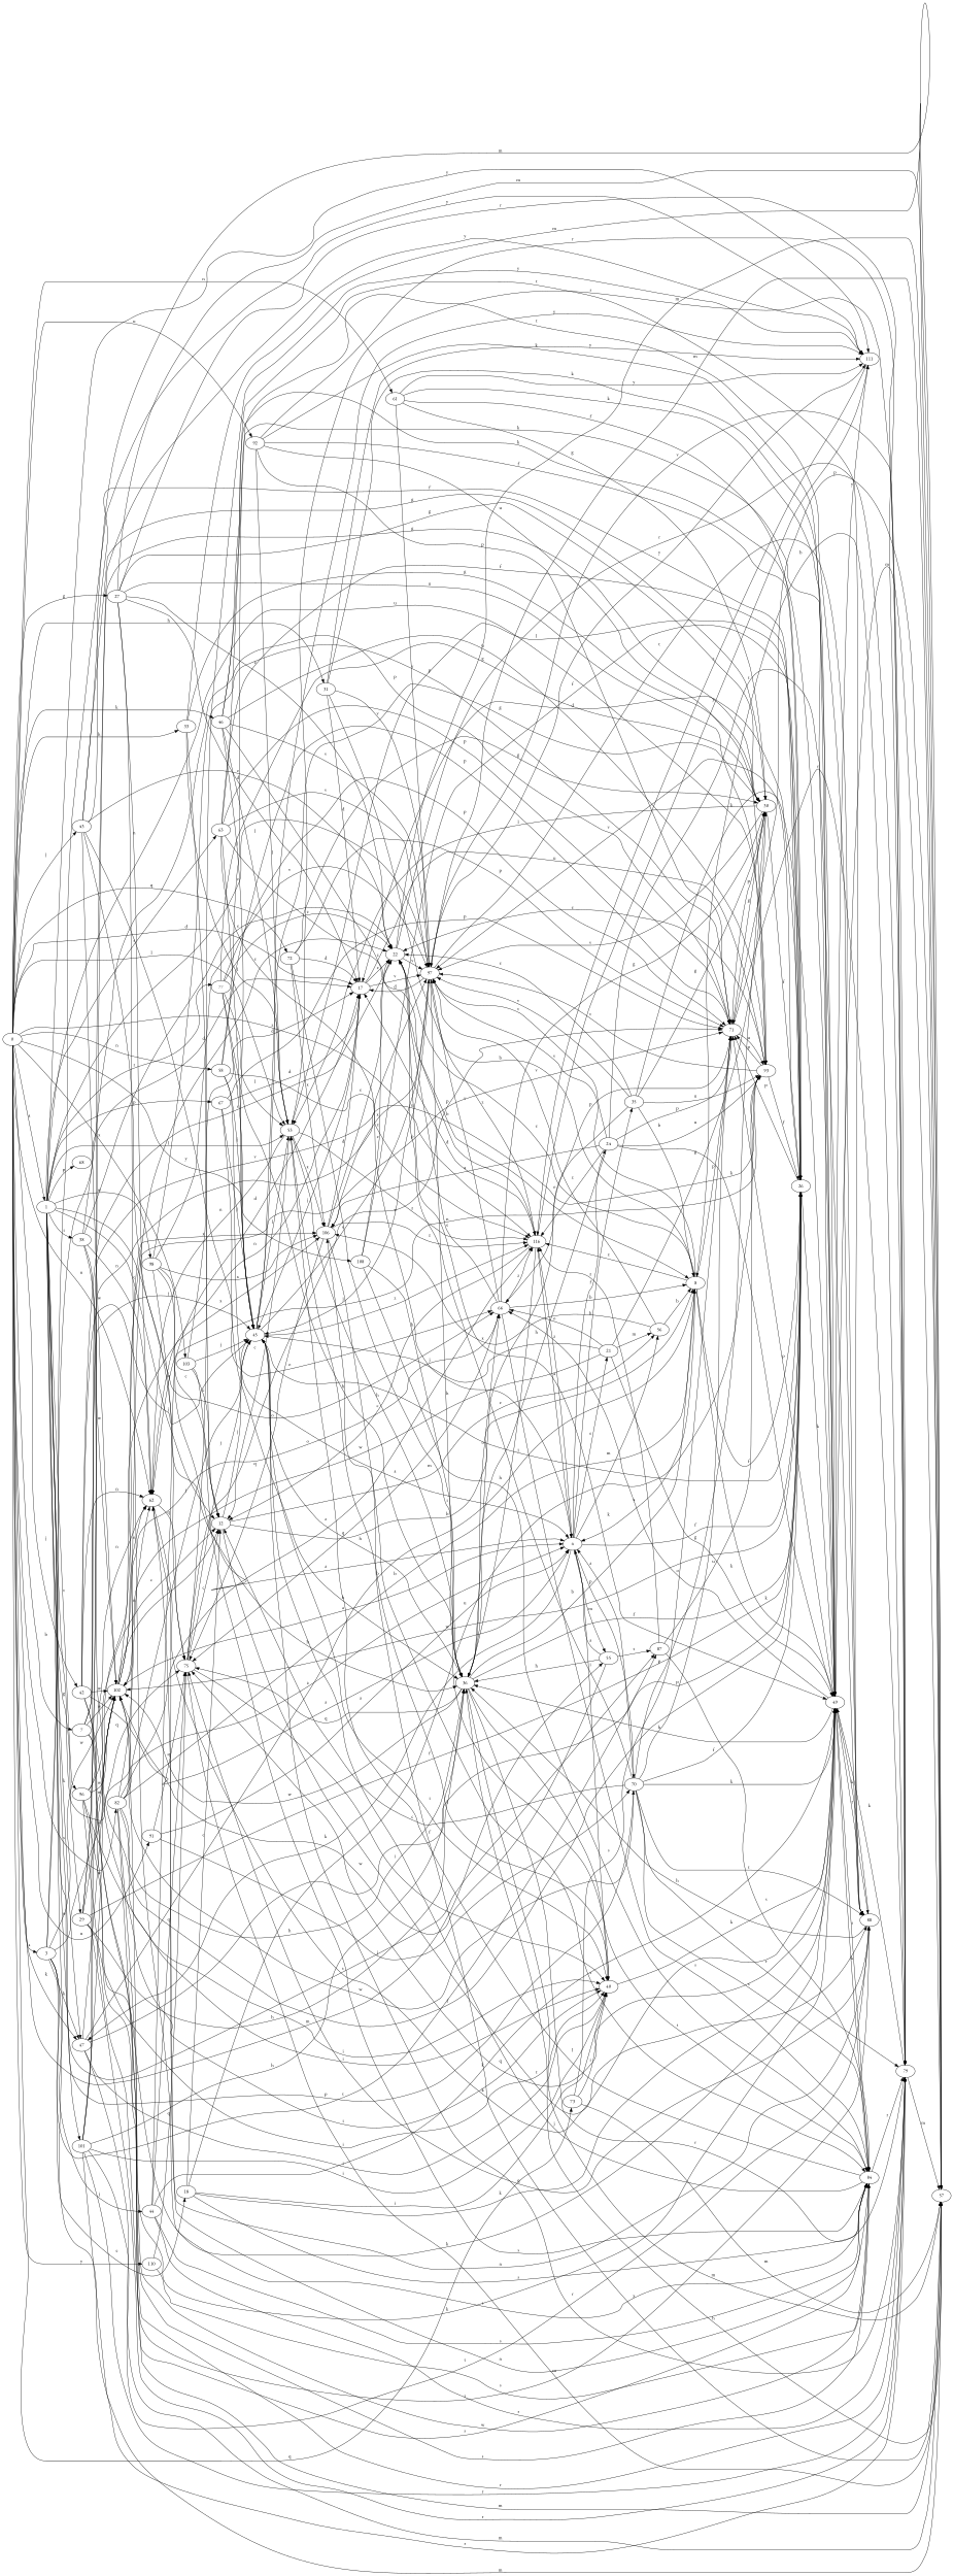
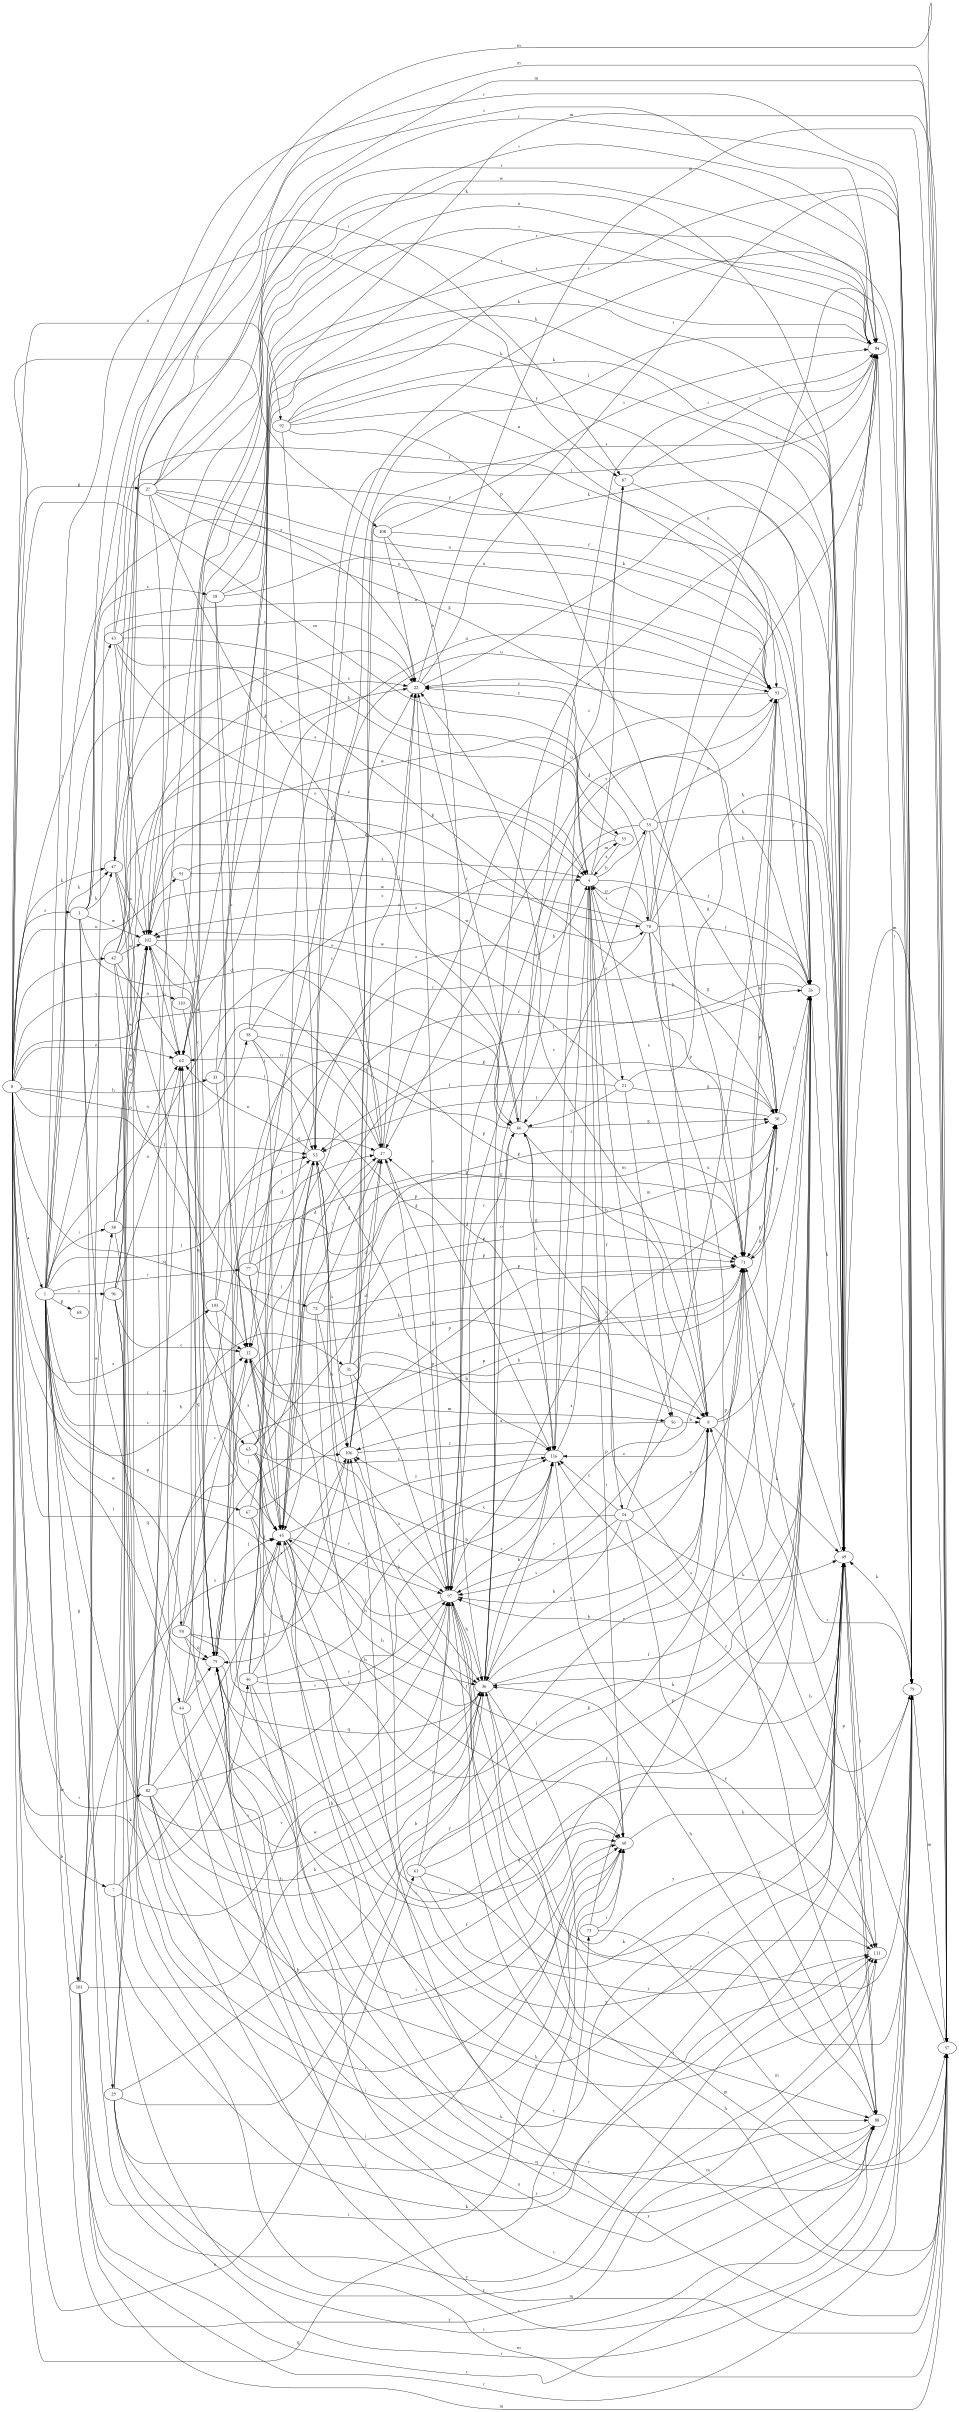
  strict digraph {
    fontname="EB Garamond"
    rankdir=LR
    node [fontname="EB Garamond"]
    edge [fontname="EB Garamond"]
    0
    1
    3
    7
    17
    27
    31
    33
    42
    43
    46
    47
    53
    55
    58
    61
    62
    72
    73
    82
    91
    92
    103
    108
    110
    116
    4
    12
    29
    38
    44
    66
    67
    68
    70
    77
    n37 [label=63]
    87
    93
    96
    97
    98
    101
    111
    18
    75
    79
    102
    45
    49
    88
    22
    84
    30
    57
    8
    40
    26
    36
    106
    71
    21
    24
    35
    56
    0 -> 1 [label=a]
    0 -> 3 [label=a]
    0 -> 7 [label=b]
    0 -> 17 [label=d]
    0 -> 27 [label=g]
    0 -> 31 [label=h]
    0 -> 33 [label=h]
    0 -> 42 [label=j]
    0 -> 43 [label=j]
    0 -> 46 [label=k]
    0 -> 47 [label=k]
    0 -> 53 [label=l]
    0 -> 55 [label=m]
    0 -> 58 [label=n]
    0 -> 61 [label=n]
    0 -> 62 [label=n]
    0 -> 72 [label=q]
    0 -> 73 [label=q]
    0 -> 82 [label=s]
    0 -> 91 [label=u]
    0 -> 92 [label=u]
    0 -> 103 [label=x]
    0 -> 108 [label=y]
    0 -> 110 [label=y]
    0 -> 116 [label=z]
    1 -> 47 [label=k]
    1 -> 53 [label=l]
    1 -> 4 [label=a]
    1 -> 12 [label=c]
    1 -> 29 [label=g]
    1 -> 38 [label=i]
    1 -> 44 [label=j]
    1 -> 66 [label=o]
    1 -> 67 [label=p]
    1 -> 68 [label=p]
    1 -> 70 [label=p]
    1 -> 77 [label=r]
    1 -> n37 [label=s]
    1 -> 87 [label=t]
    1 -> 93 [label=u]
    1 -> 96 [label=v]
    1 -> 97 [label=v]
    1 -> 98 [label=w]
    1 -> 101 [label=w]
    1 -> 111 [label=y]
    3 -> 17 [label=d]
    3 -> 47 [label=k]
    3 -> 87 [label=t]
    3 -> 111 [label=y]
    3 -> 18 [label=e]
    3 -> 75 [label=q]
    3 -> 79 [label=r]
    3 -> 102 [label=w]
    7 -> 97 [label=v]
    7 -> 102 [label=w]
    7 -> 45 [label=j]
    7 -> 49 [label=k]
    7 -> 88 [label=t]
    17 -> 62 [label=n]
    17 -> 93 [label=u]
    17 -> 97 [label=v]
    17 -> 45 [label=j]
    17 -> 22 [label=e]
    27 -> 17 [label=d]
    27 -> 62 [label=n]
    27 -> 93 [label=u]
    27 -> 79 [label=r]
    27 -> 22 [label=e]
    27 -> 84 [label=s]
    27 -> 30 [label=g]
    27 -> 57 [label=m]
    31 -> 17 [label=d]
    31 -> 97 [label=v]
    31 -> 111 [label=y]
    31 -> 49 [label=k]
    31 -> 8 [label=b]
    33 -> 53 [label=l]
    33 -> 12 [label=c]
    33 -> 30 [label=g]
    33 -> 57 [label=m]
    42 -> 62 [label=n]
    42 -> 4 [label=a]
    42 -> 102 [label=w]
    42 -> 45 [label=j]
    42 -> 49 [label=k]
    42 -> 22 [label=e]
    42 -> 40 [label=i]
    43 -> 4 [label=a]
    43 -> 66 [label=o]
    43 -> 102 [label=w]
    43 -> 22 [label=e]
    43 -> 30 [label=g]
    43 -> 57 [label=m]
    43 -> 26 [label=f]
    46 -> 53 [label=l]
    46 -> 116 [label=z]
    46 -> 93 [label=u]
    46 -> 97 [label=v]
    46 -> 45 [label=j]
    46 -> 49 [label=k]
    46 -> 88 [label=t]
    47 -> 102 [label=w]
    47 -> 57 [label=m]
    47 -> 8 [label=b]
    47 -> 40 [label=i]
    47 -> 26 [label=f]
    53 -> 62 [label=n]
    53 -> 116 [label=z]
    53 -> 12 [label=c]
    53 -> 79 [label=r]
    53 -> 36 [label=h]
    53 -> 106 [label=x]
    55 -> 4 [label=a]
    55 -> 102 [label=w]
    55 -> 36 [label=h]
    58 -> 116 [label=z]
    58 -> 4 [label=a]
    58 -> 45 [label=j]
    58 -> 49 [label=k]
    58 -> 71 [label=p]
    61 -> 97 [label=v]
    61 -> 111 [label=y]
    61 -> 49 [label=k]
    61 -> 30 [label=g]
    61 -> 26 [label=f]
    62 -> 75 [label=q]
    62 -> 49 [label=k]
    72 -> 17 [label=d]
    72 -> 30 [label=g]
    72 -> 40 [label=i]
    72 -> 106 [label=x]
    72 -> 71 [label=p]
    73 -> 57 [label=m]
    73 -> 40 [label=i]
    73 -> 71 [label=p]
    82 -> 62 [label=n]
    82 -> 116 [label=z]
    82 -> 79 [label=r]
    82 -> 45 [label=j]
    82 -> 84 [label=s]
    82 -> 8 [label=b]
    82 -> 26 [label=f]
    82 -> 36 [label=h]
    82 -> 71 [label=p]
    91 -> 4 [label=a]
    91 -> 70 [label=j]
    91 -> 75 [label=q]
    92 -> 53 [label=l]
    92 -> 93 [label=u]
    92 -> 79 [label=r]
    92 -> 49 [label=k]
    92 -> 26 [label=f]
    92 -> 71 [label=p]
    103 -> 17 [label=d]
    103 -> 12 [label=c]
    103 -> 45 [label=j]
    103 -> 84 [label=s]
    108 -> 22 [label=e]
    108 -> 84 [label=s]
    108 -> 26 [label=f]
    108 -> 36 [label=h]
    110 -> 75 [label=q]
    110 -> 84 [label=s]
    116 -> 17 [label=d]
    116 -> 4 [label=a]
    116 -> 12 [label=c]
    116 -> 111 [label=y]
    116 -> 36 [label=h]
    4 -> 47 [label=k]
    4 -> 55 [label=m]
    4 -> 116 [label=z]
    4 -> 70 [label=p]
-   55 -> 87 [label=t]
+   4 -> 87 [label=t]
    4 -> 40 [label=i]
    4 -> 26 [label=f]
    4 -> 21 [label=e]
    4 -> 24 [label=f]
    4 -> 35 [label=h]
    4 -> 56 [label=m]
    12 -> 45 [label=j]
    12 -> 88 [label=t]
    12 -> 8 [label=b]
    12 -> 56 [label=m]
    29 -> 111 [label=y]
    29 -> 79 [label=r]
    29 -> 102 [label=w]
    29 -> 30 [label=g]
    29 -> 40 [label=i]
    29 -> 26 [label=f]
    29 -> 36 [label=h]
    38 -> 62 [label=n]
    38 -> 102 [label=w]
    38 -> 22 [label=e]
    38 -> 40 [label=i]
    38 -> 71 [label=p]
    44 -> 17 [label=d]
    44 -> 75 [label=q]
    44 -> 79 [label=r]
    44 -> 49 [label=k]
    44 -> 84 [label=s]
    66 -> 116 [label=z]
    66 -> 97 [label=v]
    66 -> 75 [label=q]
    66 -> 22 [label=e]
    66 -> 84 [label=s]
    66 -> 30 [label=g]
    66 -> 8 [label=b]
    67 -> 17 [label=d]
    67 -> 45 [label=j]
    67 -> 36 [label=h]
    67 -> 71 [label=p]
    70 -> 4 [label=a]
    70 -> 12 [label=c]
    70 -> 79 [label=r]
    70 -> 102 [label=w]
    70 -> 49 [label=k]
    70 -> 88 [label=t]
    70 -> 22 [label=e]
    70 -> 84 [label=s]
    70 -> 30 [label=g]
    70 -> 26 [label=f]
    70 -> 71 [label=p]
    77 -> 53 [label=l]
    77 -> 45 [label=j]
    77 -> 22 [label=e]
    77 -> 30 [label=g]
    77 -> 36 [label=h]
    77 -> 71 [label=p]
    n37 -> 4 [label=a]
    n37 -> 97 [label=v]
    n37 -> 45 [label=j]
    n37 -> 88 [label=t]
    n37 -> 8 [label=b]
    n37 -> 26 [label=f]
    n37 -> 71 [label=p]
    87 -> 116 [label=z]
    87 -> 93 [label=u]
    87 -> 84 [label=s]
    93 -> 62 [label=n]
    93 -> 97 [label=v]
    93 -> 22 [label=e]
    93 -> 26 [label=f]
    93 -> 71 [label=p]
    96 -> 62 [label=n]
    96 -> 12 [label=c]
    96 -> 102 [label=w]
    96 -> 84 [label=s]
    96 -> 57 [label=m]
    96 -> 40 [label=i]
    97 -> 17 [label=d]
    97 -> 116 [label=z]
    97 -> 111 [label=y]
    97 -> 45 [label=j]
    97 -> 88 [label=t]
    97 -> 57 [label=m]
    97 -> 36 [label=h]
    97 -> 106 [label=x]
    98 -> 12 [label=c]
    98 -> 97 [label=v]
    98 -> 75 [label=q]
    98 -> 36 [label=h]
    98 -> 106 [label=x]
    98 -> 71 [label=p]
    101 -> 93 [label=u]
    101 -> 79 [label=r]
-   101 -> 102 [label=w]
+   101 -> 38 [label=w]
    101 -> 88 [label=t]
    101 -> 57 [label=m]
    101 -> 40 [label=i]
    101 -> 36 [label=h]
    101 -> 106 [label=x]
    111 -> 116 [label=z]
    18 -> 12 [label=c]
    18 -> 93 [label=u]
    18 -> 49 [label=k]
    18 -> 84 [label=s]
    18 -> 40 [label=i]
    75 -> 12 [label=c]
    75 -> 111 [label=y]
    75 -> 45 [label=j]
    75 -> 57 [label=m]
    75 -> 40 [label=i]
    75 -> 71 [label=p]
    79 -> 97 [label=v]
    79 -> 49 [label=k]
    79 -> 57 [label=m]
    79 -> 8 [label=b]
    102 -> 62 [label=n]
    102 -> 4 [label=a]
    102 -> 12 [label=c]
    102 -> 66 [label=o]
    102 -> 22 [label=e]
    102 -> 106 [label=x]
    45 -> 53 [label=l]
    45 -> 116 [label=z]
    45 -> 97 [label=v]
    45 -> 111 [label=y]
    45 -> 79 [label=r]
    45 -> 30 [label=g]
    45 -> 40 [label=i]
    45 -> 36 [label=h]
    49 -> 66 [label=o]
    49 -> 111 [label=y]
    49 -> 75 [label=q]
    49 -> 88 [label=t]
    49 -> 84 [label=s]
    49 -> 57 [label=m]
    49 -> 36 [label=h]
    49 -> 71 [label=p]
    88 -> 62 [label=n]
    88 -> 75 [label=q]
    88 -> 49 [label=k]
    88 -> 36 [label=h]
    22 -> 97 [label=v]
    22 -> 79 [label=r]
    22 -> 49 [label=k]
    22 -> 57 [label=m]
    84 -> 53 [label=l]
    84 -> 62 [label=n]
    84 -> 79 [label=r]
    84 -> 102 [label=w]
    84 -> 45 [label=j]
    84 -> 49 [label=k]
    30 -> 53 [label=l]
    30 -> 97 [label=v]
    30 -> 26 [label=f]
    30 -> 71 [label=p]
    57 -> 36 [label=h]
    57 -> 106 [label=x]
    57 -> 71 [label=p]
    8 -> 116 [label=z]
    8 -> 4 [label=a]
    8 -> 97 [label=v]
    8 -> 49 [label=k]
    8 -> 22 [label=e]
    8 -> 26 [label=f]
    8 -> 71 [label=p]
    40 -> 53 [label=l]
    40 -> 49 [label=k]
    26 -> 17 [label=d]
    26 -> 53 [label=l]
    26 -> 97 [label=v]
    26 -> 102 [label=w]
    26 -> 45 [label=j]
    26 -> 49 [label=k]
    26 -> 71 [label=p]
    36 -> 66 [label=o]
    36 -> 75 [label=q]
    36 -> 79 [label=r]
    36 -> 102 [label=w]
    36 -> 84 [label=s]
    36 -> 57 [label=m]
    36 -> 8 [label=b]
    36 -> 26 [label=f]
    36 -> 71 [label=p]
    106 -> 17 [label=d]
    106 -> 116 [label=z]
    106 -> 75 [label=q]
    106 -> 22 [label=e]
    106 -> 84 [label=s]
    71 -> 93 [label=u]
    71 -> 79 [label=r]
    71 -> 30 [label=g]
    21 -> 66 [label=o]
    21 -> 102 [label=w]
    21 -> 45 [label=j]
    21 -> 49 [label=k]
    21 -> 30 [label=g]
    21 -> 56 [label=m]
    24 -> 116 [label=z]
    24 -> 93 [label=u]
    24 -> 97 [label=v]
    24 -> 49 [label=k]
    24 -> 88 [label=t]
    24 -> 36 [label=h]
    24 -> 106 [label=x]
    24 -> 71 [label=p]
    35 -> 66 [label=o]
    35 -> 93 [label=u]
    35 -> 97 [label=v]
    35 -> 49 [label=k]
    35 -> 22 [label=e]
    35 -> 30 [label=g]
    35 -> 8 [label=b]
    56 -> 97 [label=v]
    56 -> 8 [label=b]
    56 -> 106 [label=x]
  }
